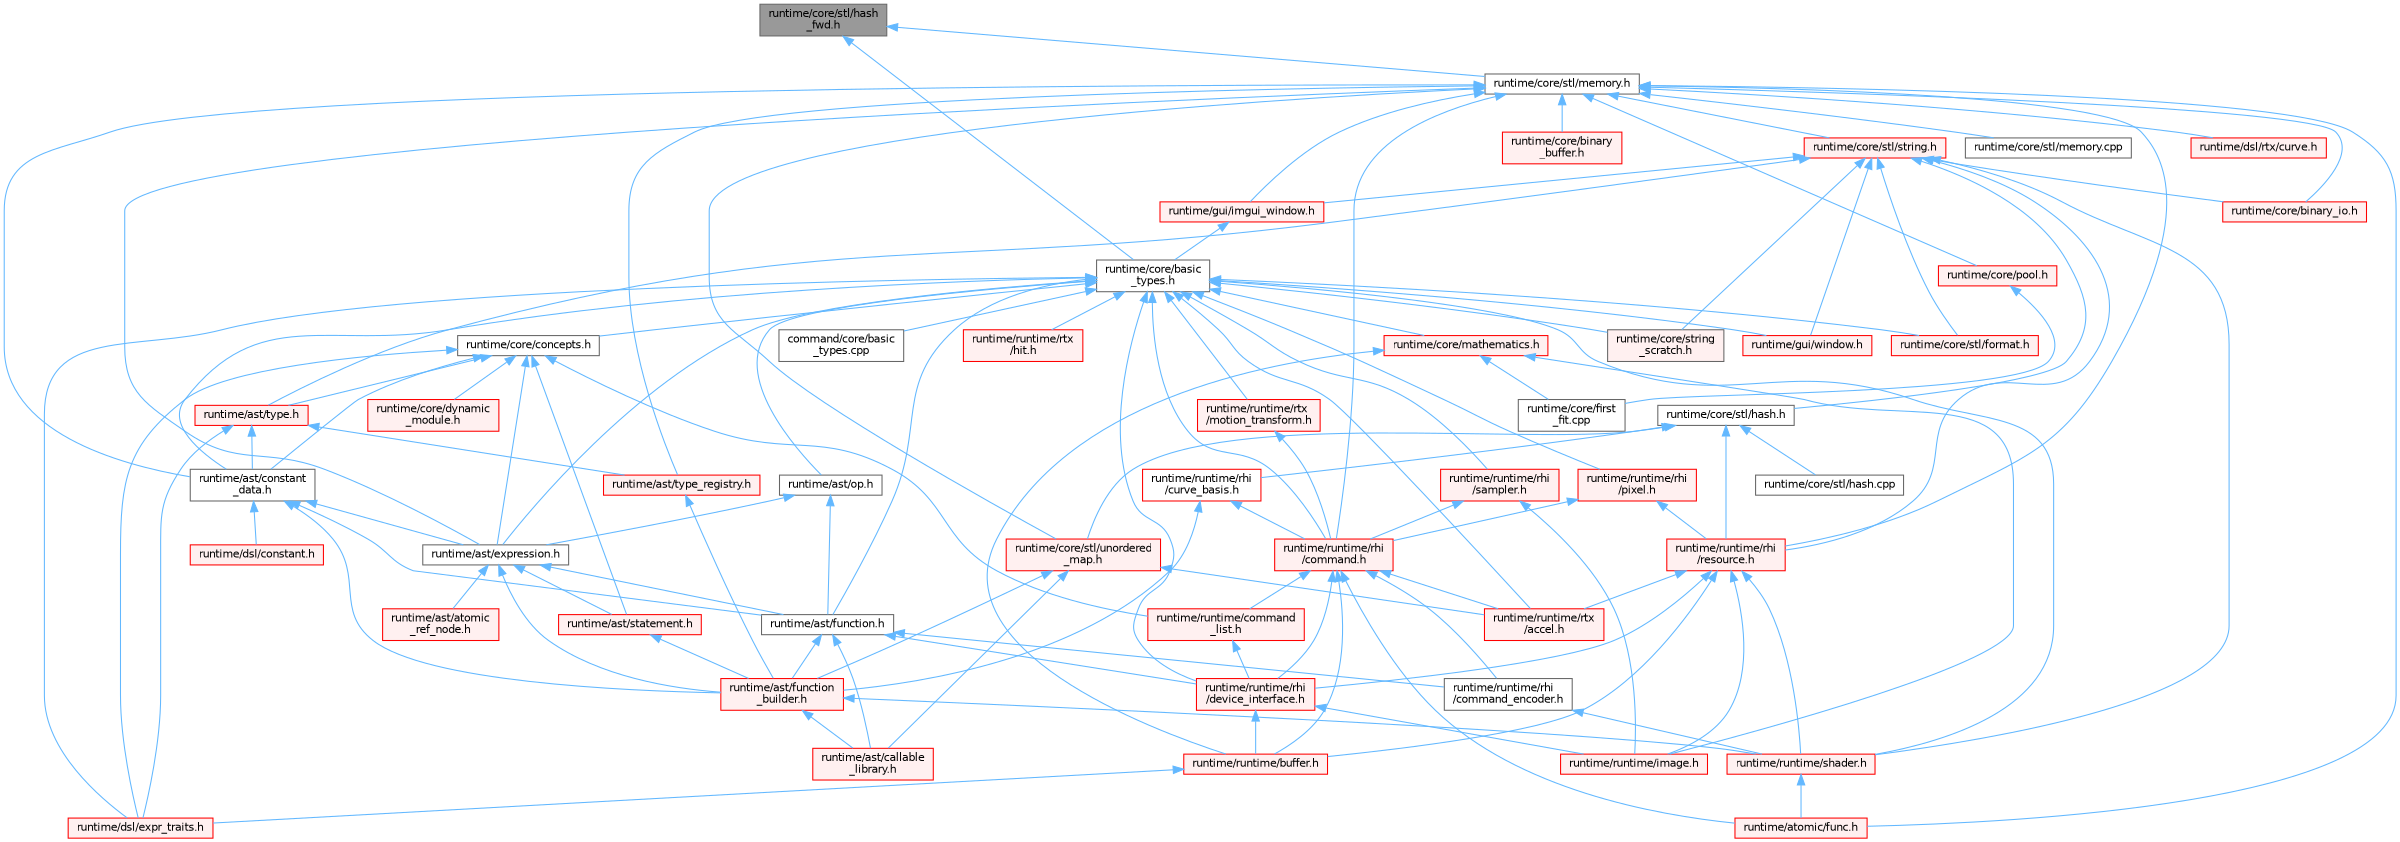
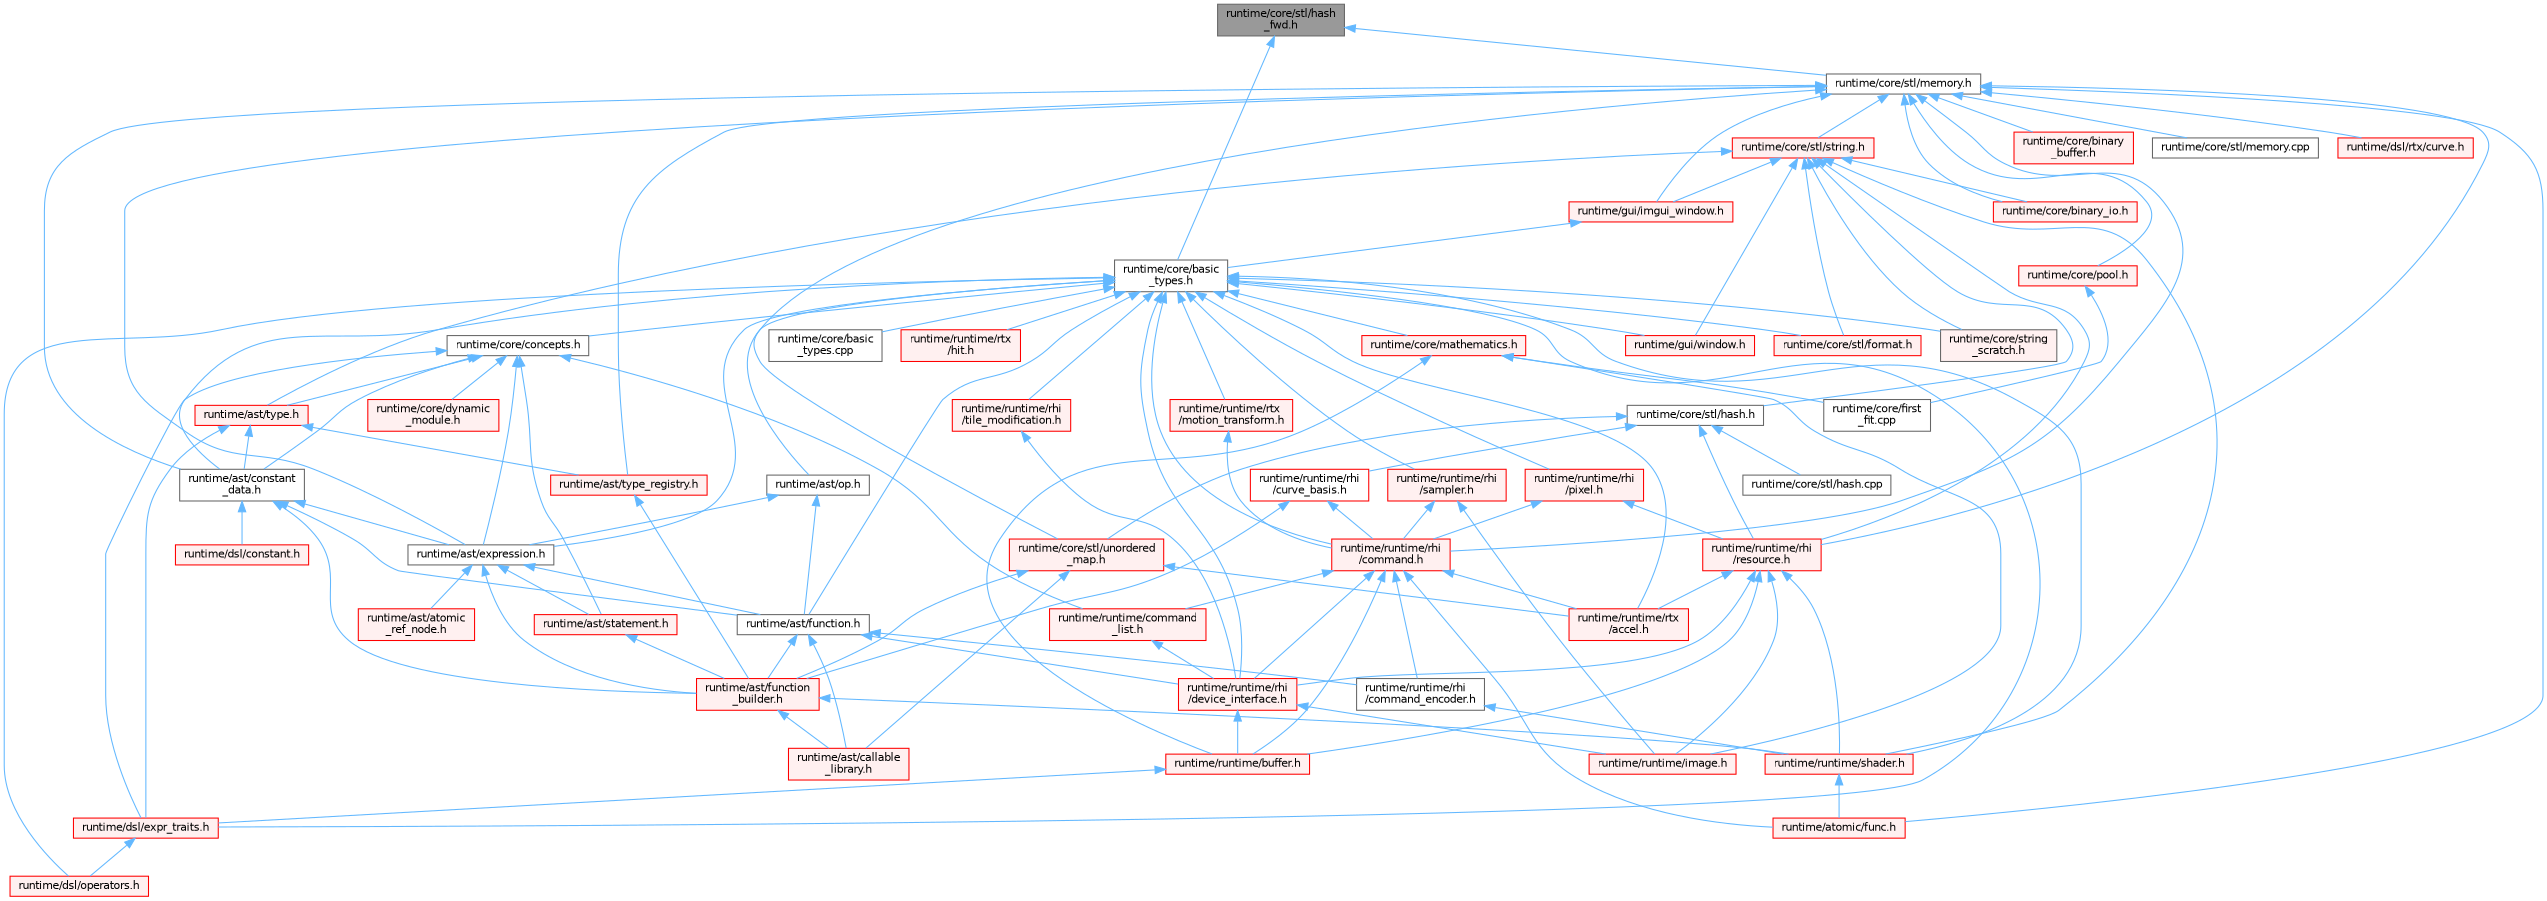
  digraph {
    node [color=red fillcolor="#FFF0F0" fontname=Helvetica fontsize=10 shape=box style=filled]
    edge [color=steelblue1 dir=back fontname=Helvetica fontsize=10 labelfontname=Helvetica labelfontsize=10 style=solid]
    n1 [color=gray40 fillcolor=grey60 fontcolor=black height=0.2 label="runtime/core/stl/hash\l_fwd.h" width=0.4]
    n2 [color=grey40 fillcolor=white height=0.2 label="runtime/core/basic\l_types.h" width=0.4]
    n3 [color=grey40 fillcolor=white height=0.2 label="runtime/core/stl/memory.h" width=0.4]
    n4 [color=grey40 fillcolor=white height=0.2 label="runtime/ast/constant\l_data.h" width=0.4]
    n5 [color=grey40 fillcolor=white height=0.2 label="runtime/ast/expression.h" width=0.4]
    n6 [color=grey40 fillcolor=white height=0.2 label="runtime/ast/function.h" width=0.4]
    n7 [height=0.2 label="runtime/runtime/shader.h" width=0.4]
    n8 [height=0.2 label="runtime/runtime/rhi\l/device_interface.h" width=0.4]
    n9 [height=0.2 label="runtime/dsl/expr_traits.h" width=0.4]
+   n10 [height=0.2 label="runtime/dsl/operators.h" width=0.4]
    n11 [color=grey40 fillcolor=white height=0.2 label="runtime/ast/op.h" width=0.4]
-   n12 [color=grey40 fillcolor=white height=0.2 label="command/core/basic\l_types.cpp" width=0.4]
+   n12 [color=grey40 fillcolor=white height=0.2 label="runtime/core/basic\l_types.cpp" width=0.4]
    n13 [color=grey40 fillcolor=white height=0.2 label="runtime/core/concepts.h" width=0.4]
    n14 [height=0.2 label="runtime/core/mathematics.h" width=0.4]
    n15 [height=0.2 label="runtime/core/stl/format.h" width=0.4]
    n16 [color=grey40 height=0.2 label="runtime/core/string\l_scratch.h" width=0.4]
    n17 [height=0.2 label="runtime/gui/window.h" width=0.4]
    n18 [height=0.2 label="runtime/runtime/rhi\l/command.h" width=0.4]
    n19 [height=0.2 label="runtime/runtime/rtx\l/accel.h" width=0.4]
    n20 [height=0.2 label="runtime/runtime/rhi\l/pixel.h" width=0.4]
    n21 [height=0.2 label="runtime/runtime/rhi\l/sampler.h" width=0.4]
+   n22 [height=0.2 label="runtime/runtime/rhi\l/tile_modification.h" width=0.4]
    n23 [height=0.2 label="runtime/runtime/rtx\l/hit.h" width=0.4]
    n24 [height=0.2 label="runtime/runtime/rtx\l/motion_transform.h" width=0.4]
    n25 [color=grey40 fillcolor=white height=0.2 label="runtime/core/stl/hash.h" width=0.4]
    n26 [height=0.2 label="runtime/runtime/rhi\l/resource.h" width=0.4]
    n27 [color=grey40 fillcolor=white height=0.2 label="runtime/core/stl/hash.cpp" width=0.4]
    n28 [height=0.2 label="runtime/core/stl/unordered\l_map.h" width=0.4]
    n29 [fillcolor=white height=0.2 label="runtime/runtime/rhi\l/curve_basis.h" width=0.4]
    n30 [height=0.2 label="runtime/gui/imgui_window.h" width=0.4]
    n31 [height=0.2 label="runtime/atomic/func.h" width=0.4]
    n32 [height=0.2 label="runtime/ast/type_registry.h" width=0.4]
    n33 [height=0.2 label="runtime/core/binary\l_buffer.h" width=0.4]
    n34 [height=0.2 label="runtime/core/binary_io.h" width=0.4]
    n35 [height=0.2 label="runtime/core/pool.h" width=0.4]
    n36 [color=grey40 fillcolor=white height=0.2 label="runtime/core/stl/memory.cpp" width=0.4]
    n37 [height=0.2 label="runtime/core/stl/string.h" width=0.4]
    n38 [height=0.2 label="runtime/dsl/rtx/curve.h" width=0.4]
    n39 [height=0.2 label="runtime/ast/function\l_builder.h" width=0.4]
    n40 [height=0.2 label="runtime/dsl/constant.h" width=0.4]
    n41 [height=0.2 label="runtime/ast/atomic\l_ref_node.h" width=0.4]
    n42 [height=0.2 label="runtime/ast/statement.h" width=0.4]
    n43 [height=0.2 label="runtime/ast/callable\l_library.h" width=0.4]
    n44 [color=grey40 fillcolor=white height=0.2 label="runtime/runtime/rhi\l/command_encoder.h" width=0.4]
    n45 [height=0.2 label="runtime/runtime/buffer.h" width=0.4]
    n46 [height=0.2 label="runtime/runtime/image.h" width=0.4]
    n47 [height=0.2 label="runtime/ast/type.h" width=0.4]
    n48 [height=0.2 label="runtime/core/dynamic\l_module.h" width=0.4]
    n49 [height=0.2 label="runtime/runtime/command\l_list.h" width=0.4]
    n50 [color=grey40 fillcolor=white height=0.2 label="runtime/core/first\l_fit.cpp" width=0.4]
    n1 -> n2
    n1 -> n3
    n2 -> n4
    n2 -> n5
    n2 -> n6
    n2 -> n7
    n2 -> n8
    n2 -> n9
+   n2 -> n10
    n2 -> n11
    n2 -> n12
    n2 -> n13
    n2 -> n14
    n2 -> n15
    n2 -> n16
    n2 -> n17
    n2 -> n18
    n2 -> n19
    n2 -> n20
    n2 -> n21
+   n2 -> n22
    n2 -> n23
    n2 -> n24
    n3 -> n4
    n3 -> n5
    n3 -> n18
    n3 -> n26
    n3 -> n28
    n3 -> n30
    n3 -> n31
    n3 -> n32
    n3 -> n33
    n3 -> n34
    n3 -> n35
    n3 -> n36
    n3 -> n37
    n3 -> n38
    n4 -> n5
    n4 -> n6
    n4 -> n39
    n4 -> n40
    n5 -> n6
    n5 -> n39
    n5 -> n41
    n5 -> n42
    n6 -> n8
    n6 -> n39
    n6 -> n43
    n6 -> n44
    n7 -> n31
    n8 -> n45
    n8 -> n46
+   n9 -> n10
    n11 -> n5
    n11 -> n6
    n13 -> n4
    n13 -> n5
    n13 -> n9
    n13 -> n42
    n13 -> n47
    n13 -> n48
    n13 -> n49
    n14 -> n45
    n14 -> n46
    n14 -> n50
    n18 -> n8
    n18 -> n19
    n18 -> n31
    n18 -> n44
    n18 -> n45
    n18 -> n49
    n20 -> n18
    n20 -> n26
    n21 -> n18
    n21 -> n46
+   n22 -> n8
    n24 -> n18
    n25 -> n26
    n25 -> n27
    n25 -> n28
    n25 -> n29
    n26 -> n7
    n26 -> n8
    n26 -> n19
    n26 -> n45
    n26 -> n46
    n28 -> n19
    n28 -> n39
    n28 -> n43
    n29 -> n18
    n29 -> n39
    n30 -> n2
    n32 -> n39
    n35 -> n50
    n37 -> n7
    n37 -> n15
    n37 -> n16
    n37 -> n17
    n37 -> n25
    n37 -> n26
    n37 -> n30
    n37 -> n34
    n37 -> n47
    n39 -> n7
    n39 -> n43
    n42 -> n39
    n44 -> n7
    n45 -> n9
    n47 -> n4
    n47 -> n9
    n47 -> n32
    n49 -> n8
  }
